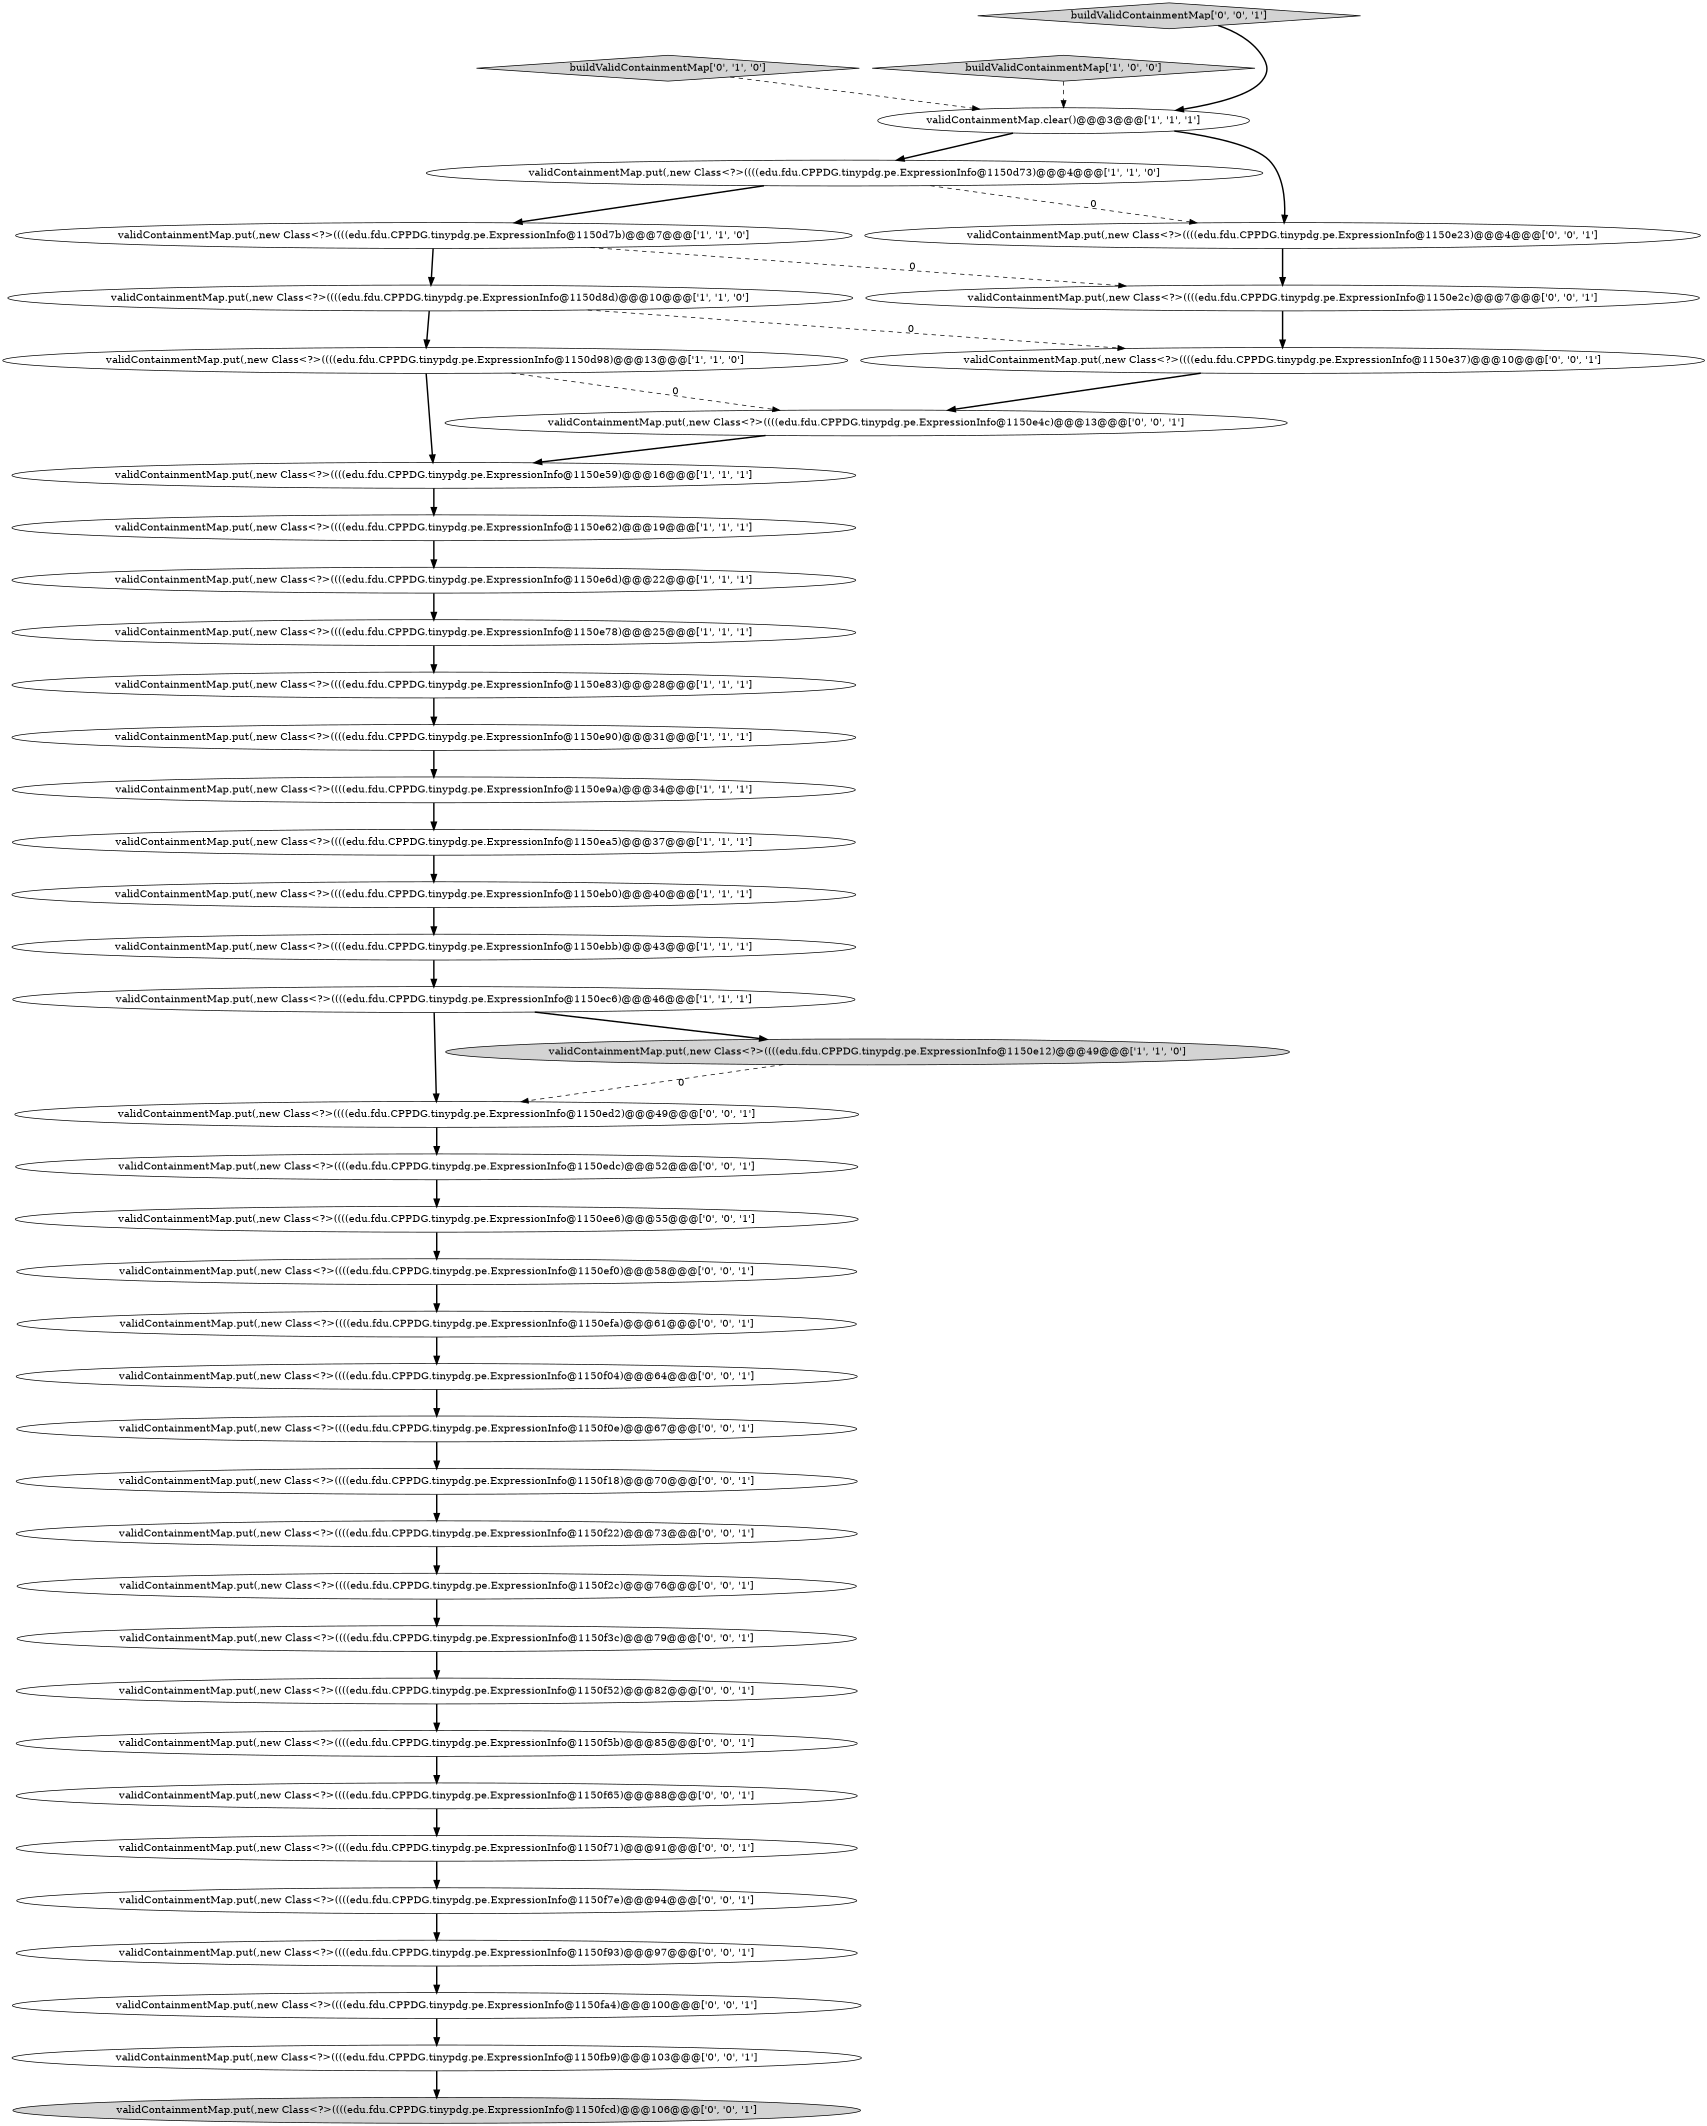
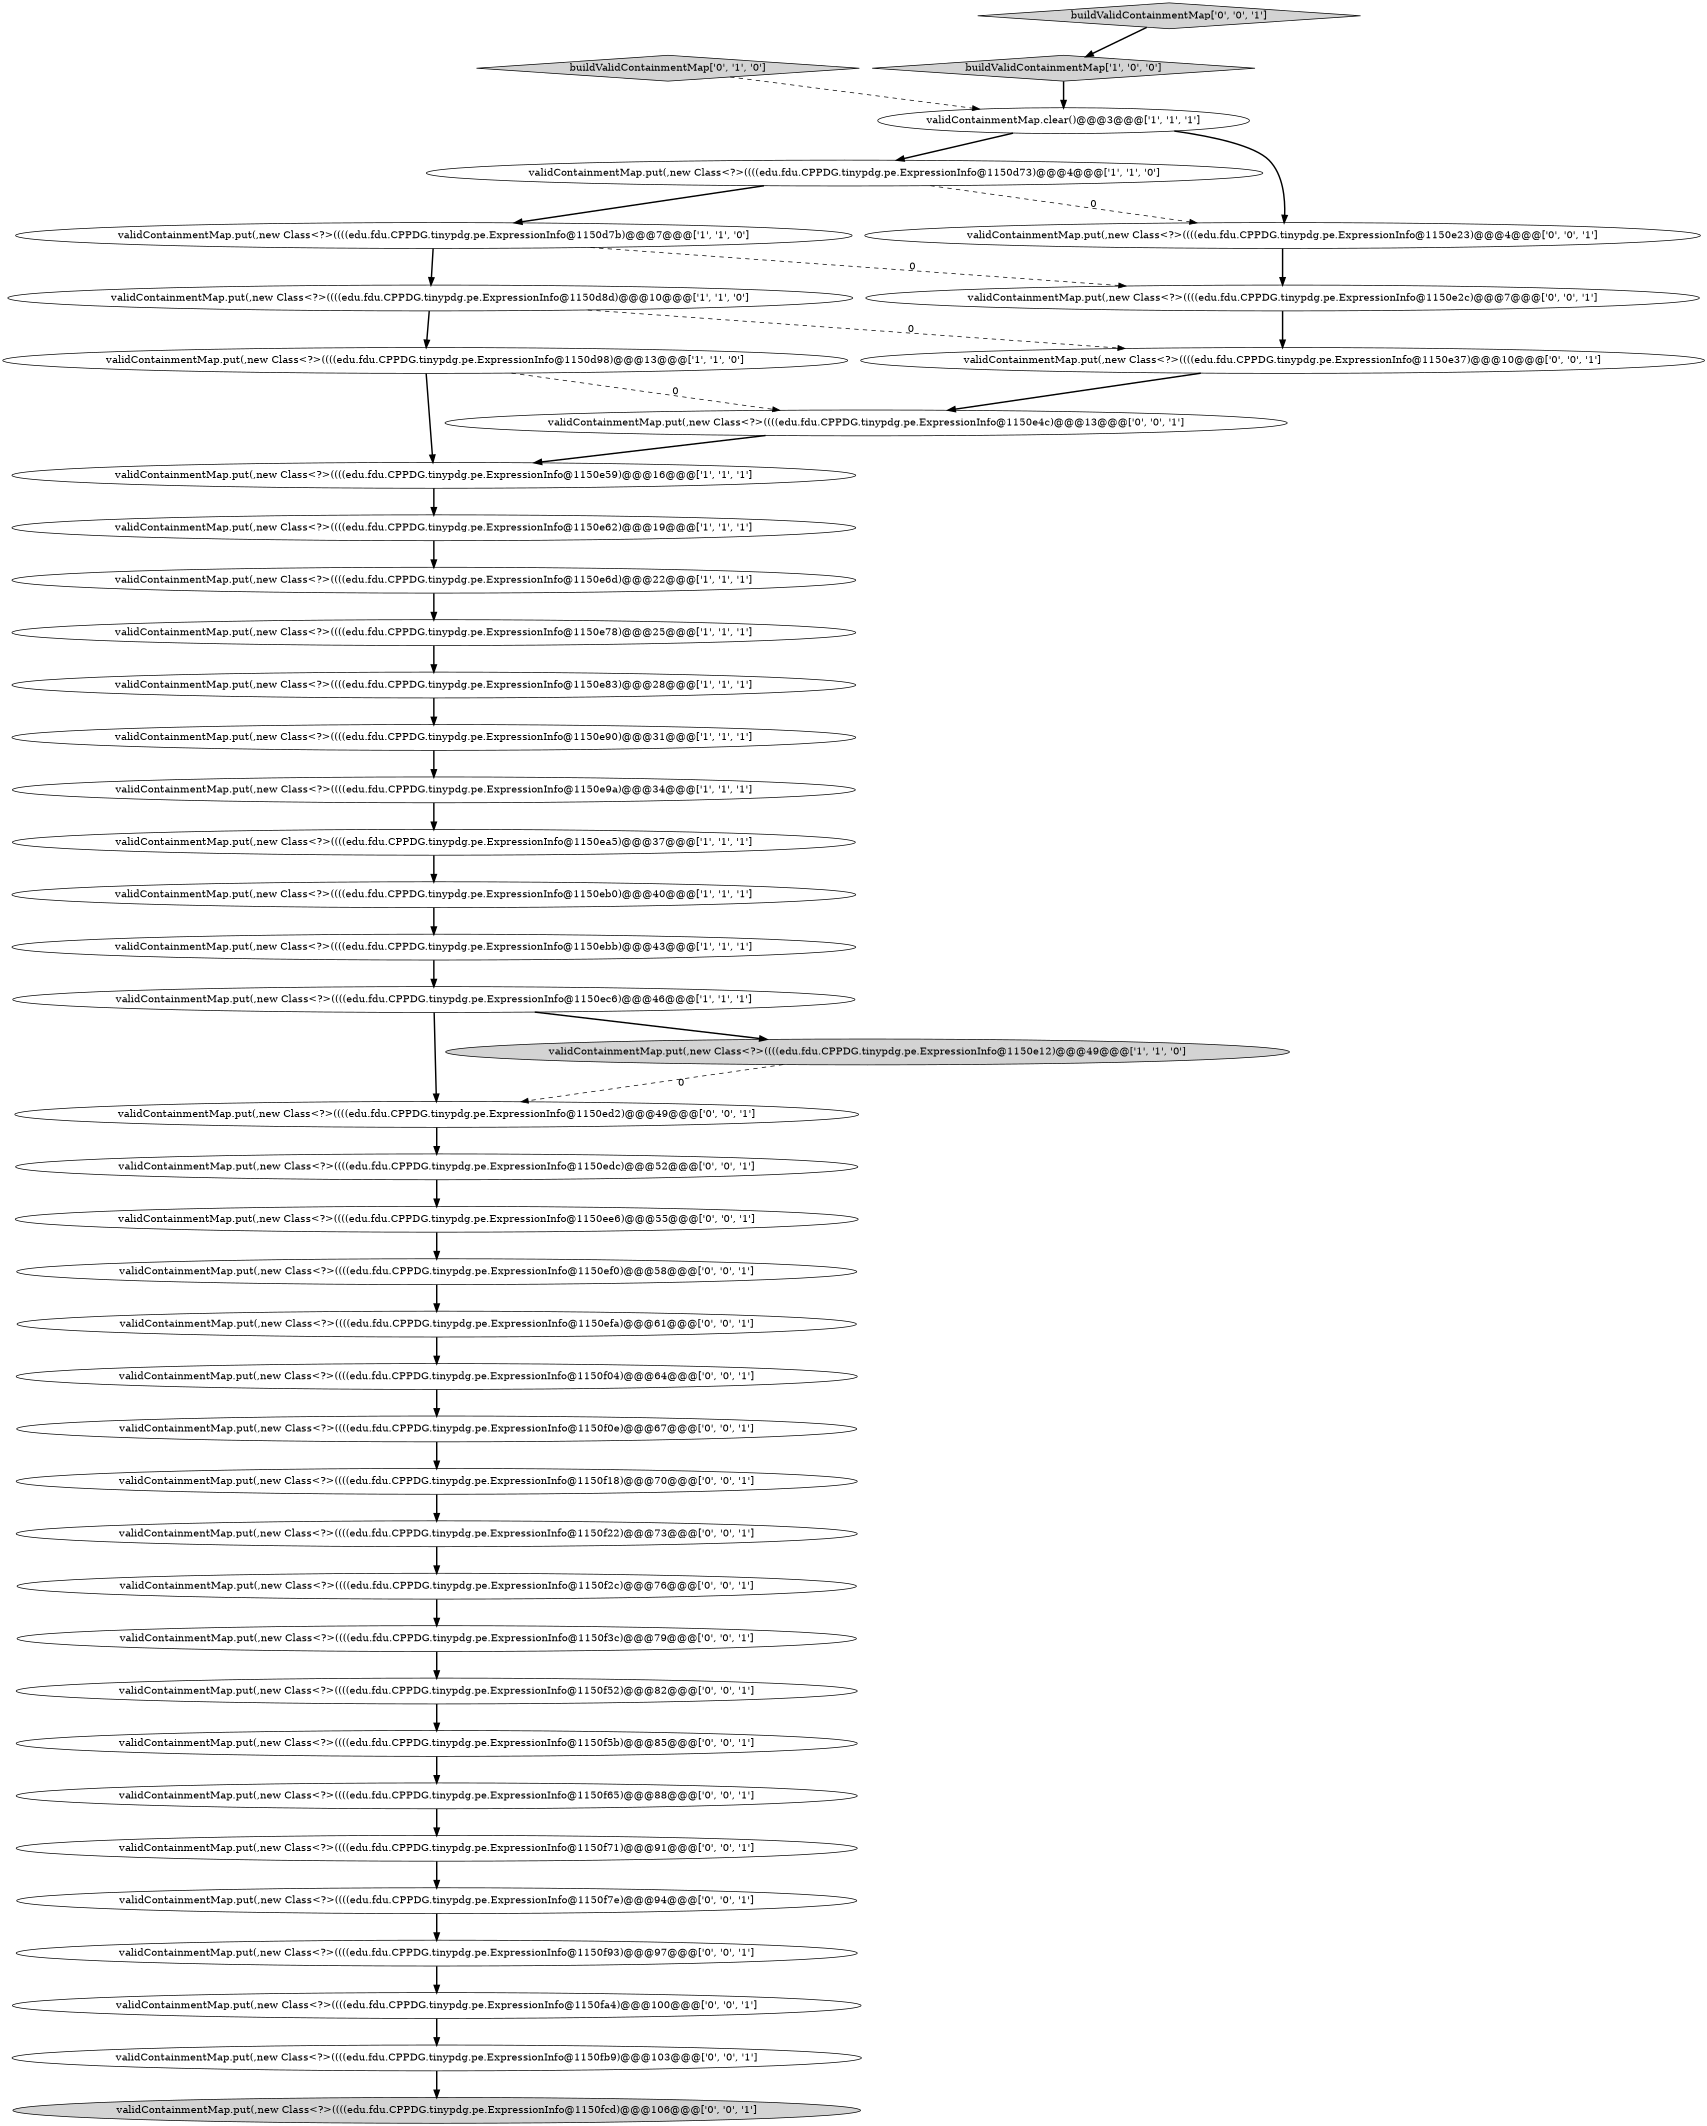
  digraph {
    node [fillcolor=white shape=ellipse style=filled]
    edge [style=bold]
    n1 [label="validContainmentMap.put(,new Class<?>((((edu.fdu.CPPDG.tinypdg.pe.ExpressionInfo@1150ee6)@@@55@@@['0', '0', '1']"]
    n2 [label="validContainmentMap.put(,new Class<?>((((edu.fdu.CPPDG.tinypdg.pe.ExpressionInfo@1150ef0)@@@58@@@['0', '0', '1']"]
    n3 [label="validContainmentMap.put(,new Class<?>((((edu.fdu.CPPDG.tinypdg.pe.ExpressionInfo@1150efa)@@@61@@@['0', '0', '1']"]
    n4 [label="validContainmentMap.put(,new Class<?>((((edu.fdu.CPPDG.tinypdg.pe.ExpressionInfo@1150d98)@@@13@@@['1', '1', '0']"]
    n5 [label="validContainmentMap.put(,new Class<?>((((edu.fdu.CPPDG.tinypdg.pe.ExpressionInfo@1150e59)@@@16@@@['1', '1', '1']"]
    n6 [label="validContainmentMap.put(,new Class<?>((((edu.fdu.CPPDG.tinypdg.pe.ExpressionInfo@1150e4c)@@@13@@@['0', '0', '1']"]
    n7 [label="validContainmentMap.put(,new Class<?>((((edu.fdu.CPPDG.tinypdg.pe.ExpressionInfo@1150e62)@@@19@@@['1', '1', '1']"]
    n8 [label="validContainmentMap.put(,new Class<?>((((edu.fdu.CPPDG.tinypdg.pe.ExpressionInfo@1150f65)@@@88@@@['0', '0', '1']"]
    n9 [label="validContainmentMap.put(,new Class<?>((((edu.fdu.CPPDG.tinypdg.pe.ExpressionInfo@1150f71)@@@91@@@['0', '0', '1']"]
    n10 [label="validContainmentMap.put(,new Class<?>((((edu.fdu.CPPDG.tinypdg.pe.ExpressionInfo@1150f7e)@@@94@@@['0', '0', '1']"]
    n11 [label="validContainmentMap.put(,new Class<?>((((edu.fdu.CPPDG.tinypdg.pe.ExpressionInfo@1150f93)@@@97@@@['0', '0', '1']"]
    n12 [label="validContainmentMap.put(,new Class<?>((((edu.fdu.CPPDG.tinypdg.pe.ExpressionInfo@1150fa4)@@@100@@@['0', '0', '1']"]
    n13 [label="validContainmentMap.put(,new Class<?>((((edu.fdu.CPPDG.tinypdg.pe.ExpressionInfo@1150fb9)@@@103@@@['0', '0', '1']"]
    n14 [label="validContainmentMap.put(,new Class<?>((((edu.fdu.CPPDG.tinypdg.pe.ExpressionInfo@1150d8d)@@@10@@@['1', '1', '0']"]
    n15 [label="validContainmentMap.put(,new Class<?>((((edu.fdu.CPPDG.tinypdg.pe.ExpressionInfo@1150e37)@@@10@@@['0', '0', '1']"]
    n16 [label="validContainmentMap.clear()@@@3@@@['1', '1', '1']"]
    n17 [label="validContainmentMap.put(,new Class<?>((((edu.fdu.CPPDG.tinypdg.pe.ExpressionInfo@1150d73)@@@4@@@['1', '1', '0']"]
    n18 [label="validContainmentMap.put(,new Class<?>((((edu.fdu.CPPDG.tinypdg.pe.ExpressionInfo@1150e23)@@@4@@@['0', '0', '1']"]
    n19 [label="validContainmentMap.put(,new Class<?>((((edu.fdu.CPPDG.tinypdg.pe.ExpressionInfo@1150d7b)@@@7@@@['1', '1', '0']"]
    n20 [label="validContainmentMap.put(,new Class<?>((((edu.fdu.CPPDG.tinypdg.pe.ExpressionInfo@1150e2c)@@@7@@@['0', '0', '1']"]
    n21 [label="validContainmentMap.put(,new Class<?>((((edu.fdu.CPPDG.tinypdg.pe.ExpressionInfo@1150e90)@@@31@@@['1', '1', '1']"]
    n22 [label="validContainmentMap.put(,new Class<?>((((edu.fdu.CPPDG.tinypdg.pe.ExpressionInfo@1150e9a)@@@34@@@['1', '1', '1']"]
    n23 [label="validContainmentMap.put(,new Class<?>((((edu.fdu.CPPDG.tinypdg.pe.ExpressionInfo@1150ea5)@@@37@@@['1', '1', '1']"]
    n24 [fillcolor=lightgray label="buildValidContainmentMap['0', '1', '0']" shape=diamond]
    n25 [fillcolor=lightgray label="buildValidContainmentMap['1', '0', '0']" shape=diamond]
    n26 [label="validContainmentMap.put(,new Class<?>((((edu.fdu.CPPDG.tinypdg.pe.ExpressionInfo@1150edc)@@@52@@@['0', '0', '1']"]
    n27 [label="validContainmentMap.put(,new Class<?>((((edu.fdu.CPPDG.tinypdg.pe.ExpressionInfo@1150f0e)@@@67@@@['0', '0', '1']"]
    n28 [label="validContainmentMap.put(,new Class<?>((((edu.fdu.CPPDG.tinypdg.pe.ExpressionInfo@1150f18)@@@70@@@['0', '0', '1']"]
    n29 [label="validContainmentMap.put(,new Class<?>((((edu.fdu.CPPDG.tinypdg.pe.ExpressionInfo@1150f22)@@@73@@@['0', '0', '1']"]
    n30 [label="validContainmentMap.put(,new Class<?>((((edu.fdu.CPPDG.tinypdg.pe.ExpressionInfo@1150f3c)@@@79@@@['0', '0', '1']"]
    n31 [label="validContainmentMap.put(,new Class<?>((((edu.fdu.CPPDG.tinypdg.pe.ExpressionInfo@1150f52)@@@82@@@['0', '0', '1']"]
    n32 [label="validContainmentMap.put(,new Class<?>((((edu.fdu.CPPDG.tinypdg.pe.ExpressionInfo@1150f5b)@@@85@@@['0', '0', '1']"]
    n33 [label="validContainmentMap.put(,new Class<?>((((edu.fdu.CPPDG.tinypdg.pe.ExpressionInfo@1150e6d)@@@22@@@['1', '1', '1']"]
    n34 [label="validContainmentMap.put(,new Class<?>((((edu.fdu.CPPDG.tinypdg.pe.ExpressionInfo@1150eb0)@@@40@@@['1', '1', '1']"]
    n35 [label="validContainmentMap.put(,new Class<?>((((edu.fdu.CPPDG.tinypdg.pe.ExpressionInfo@1150ec6)@@@46@@@['1', '1', '1']"]
    n36 [label="validContainmentMap.put(,new Class<?>((((edu.fdu.CPPDG.tinypdg.pe.ExpressionInfo@1150ed2)@@@49@@@['0', '0', '1']"]
    n37 [fillcolor=lightgray label="validContainmentMap.put(,new Class<?>((((edu.fdu.CPPDG.tinypdg.pe.ExpressionInfo@1150e12)@@@49@@@['1', '1', '0']"]
    n38 [label="validContainmentMap.put(,new Class<?>((((edu.fdu.CPPDG.tinypdg.pe.ExpressionInfo@1150f04)@@@64@@@['0', '0', '1']"]
    n39 [label="validContainmentMap.put(,new Class<?>((((edu.fdu.CPPDG.tinypdg.pe.ExpressionInfo@1150f2c)@@@76@@@['0', '0', '1']"]
    n40 [label="validContainmentMap.put(,new Class<?>((((edu.fdu.CPPDG.tinypdg.pe.ExpressionInfo@1150e78)@@@25@@@['1', '1', '1']"]
    n41 [label="validContainmentMap.put(,new Class<?>((((edu.fdu.CPPDG.tinypdg.pe.ExpressionInfo@1150e83)@@@28@@@['1', '1', '1']"]
    n42 [fillcolor=lightgray label="validContainmentMap.put(,new Class<?>((((edu.fdu.CPPDG.tinypdg.pe.ExpressionInfo@1150fcd)@@@106@@@['0', '0', '1']"]
    n43 [label="validContainmentMap.put(,new Class<?>((((edu.fdu.CPPDG.tinypdg.pe.ExpressionInfo@1150ebb)@@@43@@@['1', '1', '1']"]
    n44 [fillcolor=lightgray label="buildValidContainmentMap['0', '0', '1']" shape=diamond]
    n1 -> n2
    n2 -> n3
    n3 -> n38
    n4 -> n5
    n4 -> n6 [label=0 style=dashed]
    n5 -> n7
    n6 -> n5
    n7 -> n33
    n8 -> n9
    n9 -> n10
    n10 -> n11
    n11 -> n12
    n12 -> n13
    n13 -> n42
    n14 -> n4
    n14 -> n15 [label=0 style=dashed]
    n15 -> n6
    n16 -> n17
    n16 -> n18
    n17 -> n18 [label=0 style=dashed]
    n17 -> n19
    n18 -> n20
    n19 -> n14
    n19 -> n20 [label=0 style=dashed]
    n20 -> n15
    n21 -> n22
    n22 -> n23
    n23 -> n34
    n24 -> n16 [style=dashed]
-   n25 -> n16 [style=dashed]
+   n25 -> n16
    n26 -> n1
    n27 -> n28
    n28 -> n29
    n29 -> n39
    n30 -> n31
    n31 -> n32
    n32 -> n8
    n33 -> n40
    n34 -> n43
    n35 -> n36
    n35 -> n37
    n36 -> n26
    n37 -> n36 [label=0 style=dashed]
    n38 -> n27
    n39 -> n30
    n40 -> n41
    n41 -> n21
    n43 -> n35
-   n44 -> n16
+   n44 -> n25
  }
